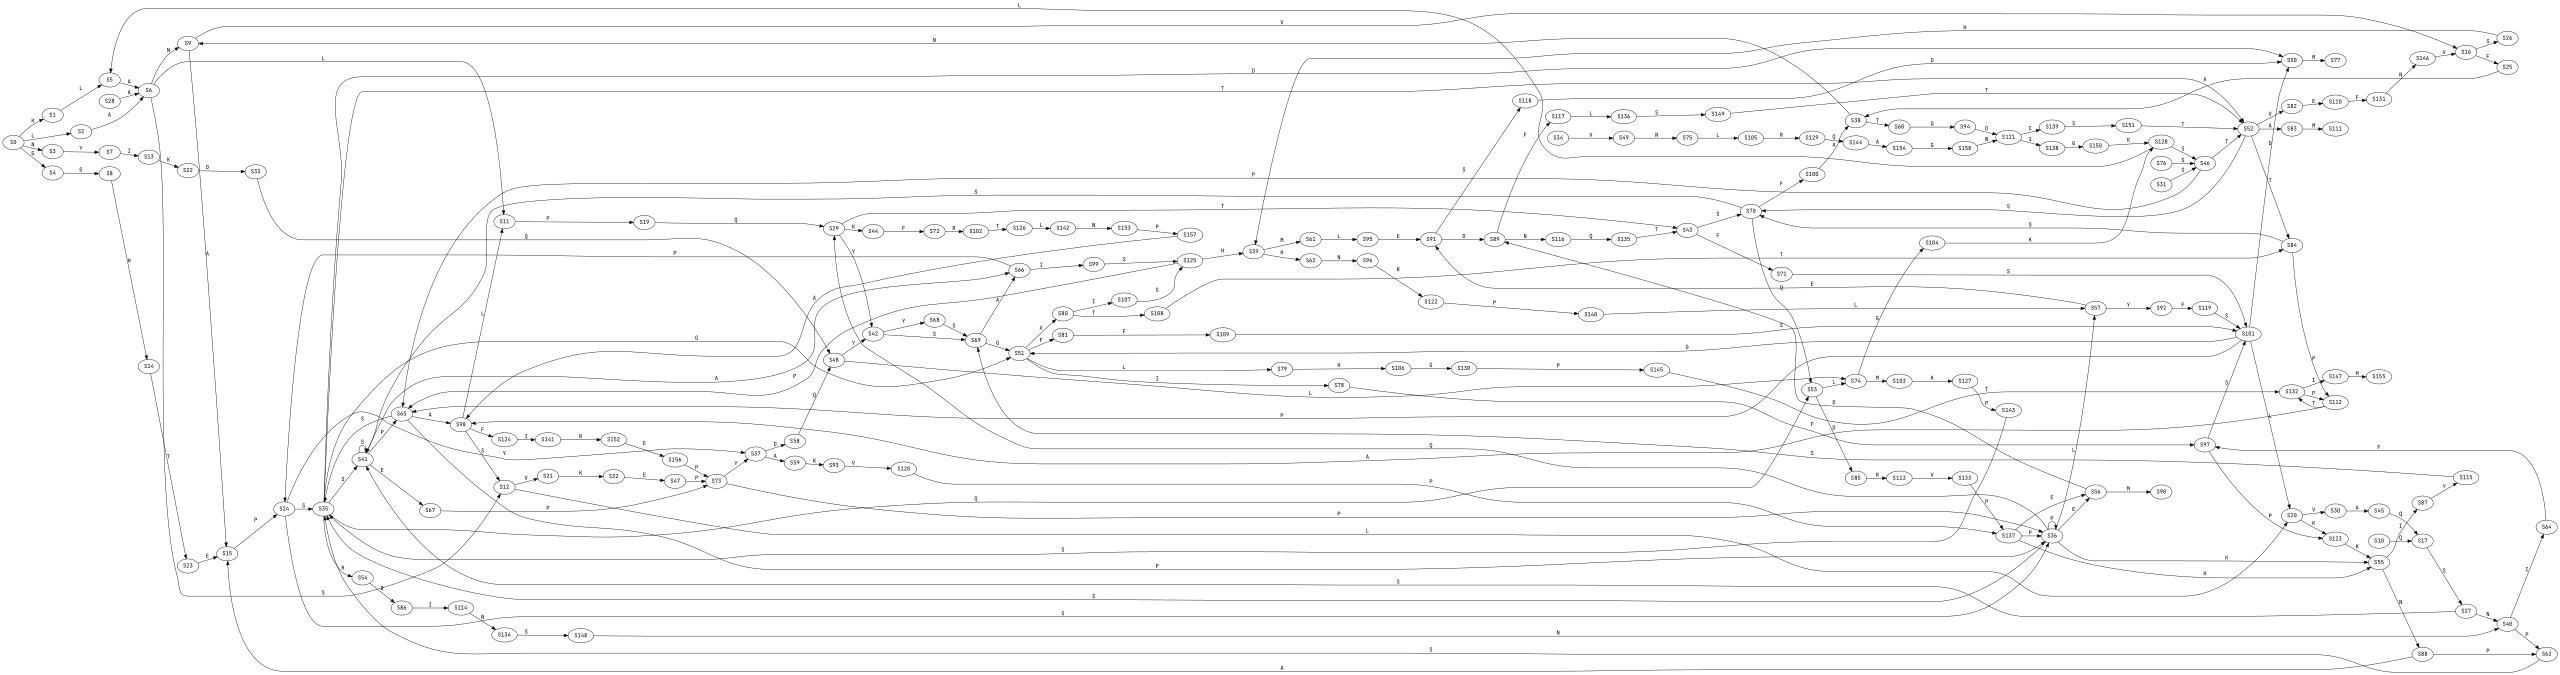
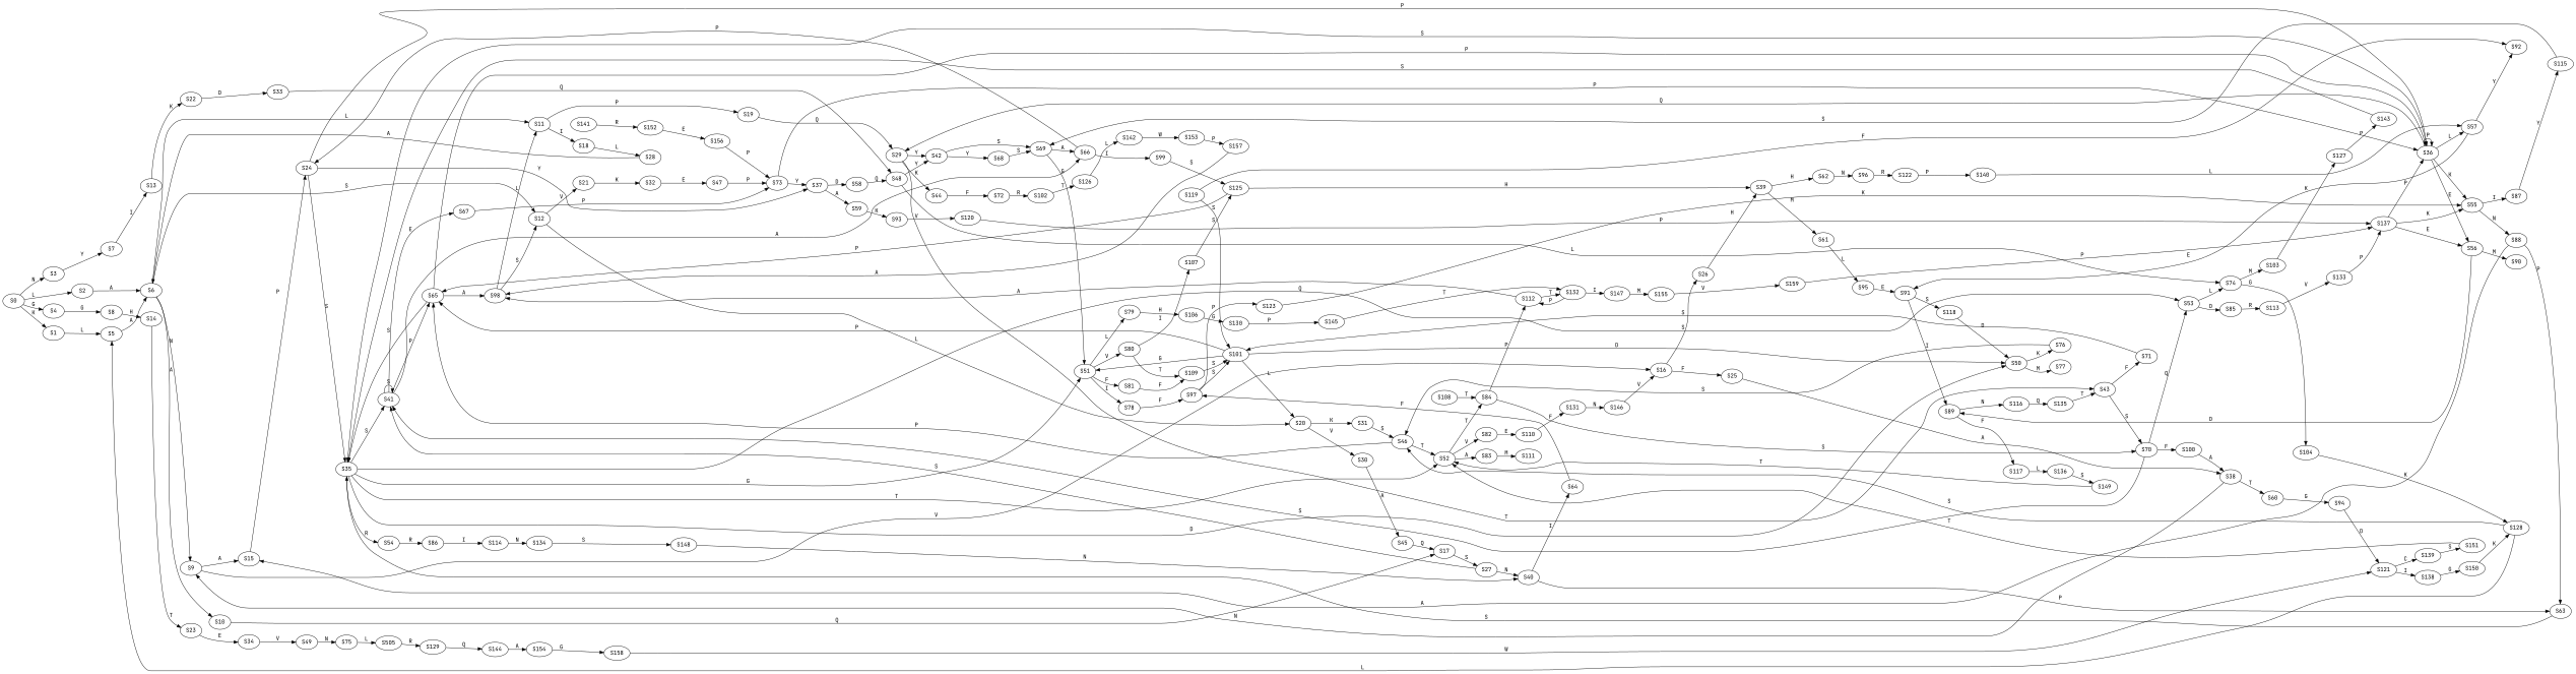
  strict digraph {
    fontname="JetBrains Mono"
    rankdir=LR
    node [fontname="JetBrains Mono"]
    edge [fontname="JetBrains Mono"]
    S0
    S1
    S2
    S3
    S4
    S5
    S6
    S7
    S8
    S9
    S10
    S11
    S12
    S13
    S14
    S15
    S16
    S17
+   S18
    S19
    S20
    S21
    S22
    S23
    S24
    S25
    S26
    S27
    S28
    S29
    S30
    S31
    S32
    S33
    S34
    S35
    S36
    S37
    S38
    S39
    S40
    S41
    S42
    S43
    S44
    S45
    S46
    S47
    S48
    S49
    S50
    S51
    S52
    S53
    S54
    S55
    S56
    S57
    S58
    S59
    S60
    S61
    S62
    S63
    S64
    S65
    S66
    S67
    S68
    S69
    S70
    S71
    S72
    S73
    S74
    S75
    S76
    S77
    S78
    S79
    S80
    S81
    S82
    S83
    S84
    S85
    S86
    S87
    S88
    S89
    S90
    S91
    S92
    S93
    S94
    S95
    S96
    S97
    S98
    S99
    S100
    S101
    S102
    S103
    S104
-   S105
+   S105 [label=S505]
    S106
    S107
    S108
    S109
    S110
    S111
    S112
    S113
    S114
    S115
    S116
    S117
    S118
    S119
    S120
    S121
    S122
    S123
-   S124
    S125
    S126
    S127
    S128
    S129
    S130
    S131
    S132
    S133
    S134
    S135
    S136
    S137
    S138
    S139
    S140
    S141
    S142
    S143
    S144
    S145
    S146
    S147
    S148
    S149
    S150
    S151
    S152
    S153
    S154
    S155
    S156
    S157
    S158
+   S159
    S0 -> S1 [label=K]
    S0 -> S2 [label=L]
    S0 -> S3 [label=N]
    S0 -> S4 [label=G]
    S1 -> S5 [label=L]
    S2 -> S6 [label=A]
    S3 -> S7 [label=Y]
    S4 -> S8 [label=G]
    S5 -> S6 [label=A]
    S6 -> S9 [label=N]
+   S6 -> S10 [label=A]
    S6 -> S11 [label=L]
    S6 -> S12 [label=S]
    S7 -> S13 [label=I]
    S8 -> S14 [label=H]
    S9 -> S15 [label=A]
    S9 -> S16 [label=V]
    S10 -> S17 [label=Q]
+   S11 -> S18 [label=I]
    S11 -> S19 [label=P]
    S12 -> S20 [label=L]
    S12 -> S21 [label=V]
    S13 -> S22 [label=K]
    S14 -> S23 [label=T]
    S15 -> S24 [label=P]
    S16 -> S25 [label=F]
    S16 -> S26 [label=S]
    S17 -> S27 [label=S]
+   S18 -> S28 [label=L]
    S19 -> S29 [label=Q]
    S20 -> S30 [label=V]
-   S20 -> S123 [label=K]
+   S20 -> S31 [label=K]
    S21 -> S32 [label=K]
    S22 -> S33 [label=D]
-   S23 -> S15 [label=E]
+   S23 -> S34 [label=E]
    S24 -> S35 [label=S]
-   S24 -> S36 [label=S]
+   S24 -> S36 [label=P]
    S24 -> S37 [label=Y]
    S25 -> S38 [label=A]
    S26 -> S39 [label=H]
    S27 -> S40 [label=N]
    S27 -> S41 [label=S]
    S28 -> S6 [label=A]
    S29 -> S42 [label=Y]
    S29 -> S43 [label=T]
    S29 -> S44 [label=K]
    S30 -> S45 [label=A]
    S31 -> S46 [label=S]
    S32 -> S47 [label=E]
    S33 -> S48 [label=Q]
    S34 -> S49 [label=V]
    S35 -> S41 [label=S]
    S35 -> S50 [label=D]
    S35 -> S51 [label=G]
    S35 -> S52 [label=T]
    S35 -> S53 [label=Q]
    S35 -> S54 [label=R]
    S36 -> S29 [label=Q]
    S36 -> S35 [label=S]
    S36 -> S36 [label=P]
    S36 -> S55 [label=K]
    S36 -> S56 [label=E]
    S36 -> S57 [label=L]
    S37 -> S58 [label=D]
    S37 -> S59 [label=A]
    S38 -> S9 [label=N]
    S38 -> S60 [label=T]
    S39 -> S61 [label=M]
    S39 -> S62 [label=H]
    S40 -> S63 [label=P]
    S40 -> S64 [label=I]
    S41 -> S41 [label=S]
    S41 -> S65 [label=P]
    S41 -> S66 [label=A]
    S41 -> S67 [label=E]
    S42 -> S68 [label=Y]
    S42 -> S69 [label=S]
    S43 -> S70 [label=S]
    S43 -> S71 [label=F]
    S44 -> S72 [label=F]
    S45 -> S17 [label=Q]
    S46 -> S52 [label=T]
    S46 -> S65 [label=P]
    S47 -> S73 [label=P]
    S48 -> S42 [label=Y]
    S48 -> S74 [label=L]
    S49 -> S75 [label=N]
+   S50 -> S76 [label=K]
    S50 -> S77 [label=M]
    S51 -> S78 [label=I]
    S51 -> S79 [label=L]
    S51 -> S80 [label=V]
    S51 -> S81 [label=F]
-   S52 -> S70 [label=S]
    S52 -> S82 [label=V]
    S52 -> S83 [label=A]
    S52 -> S84 [label=T]
    S53 -> S74 [label=L]
    S53 -> S85 [label=D]
    S54 -> S86 [label=R]
    S55 -> S87 [label=I]
    S55 -> S88 [label=N]
    S56 -> S89 [label=D]
    S56 -> S90 [label=M]
    S57 -> S91 [label=E]
    S57 -> S92 [label=Y]
    S58 -> S48 [label=Q]
    S59 -> S93 [label=K]
    S60 -> S94 [label=G]
    S61 -> S95 [label=L]
    S62 -> S96 [label=N]
    S63 -> S35 [label=S]
    S64 -> S97 [label=F]
    S65 -> S35 [label=S]
    S65 -> S36 [label=P]
    S65 -> S98 [label=A]
    S66 -> S24 [label=P]
    S66 -> S99 [label=I]
    S67 -> S73 [label=P]
    S68 -> S69 [label=S]
    S69 -> S51 [label=G]
    S69 -> S66 [label=A]
    S70 -> S41 [label=S]
    S70 -> S53 [label=Q]
    S70 -> S100 [label=F]
    S71 -> S101 [label=S]
    S72 -> S102 [label=R]
    S73 -> S36 [label=P]
    S73 -> S37 [label=Y]
    S74 -> S103 [label=M]
    S74 -> S104 [label=G]
    S75 -> S105 [label=L]
    S76 -> S46 [label=S]
    S78 -> S97 [label=F]
    S79 -> S106 [label=H]
    S80 -> S107 [label=I]
-   S80 -> S108 [label=T]
+   S80 -> S109 [label=T]
    S81 -> S109 [label=F]
    S82 -> S110 [label=E]
    S83 -> S111 [label=M]
    S84 -> S70 [label=S]
    S84 -> S112 [label=P]
    S85 -> S113 [label=R]
    S86 -> S114 [label=I]
    S87 -> S115 [label=Y]
    S88 -> S15 [label=A]
    S88 -> S63 [label=P]
    S89 -> S116 [label=N]
    S89 -> S117 [label=F]
-   S91 -> S89 [label=D]
+   S91 -> S89 [label=I]
    S91 -> S118 [label=S]
-   S92 -> S119 [label=F]
+   S119 -> S92 [label=F]
    S93 -> S120 [label=V]
    S94 -> S121 [label=D]
    S95 -> S91 [label=E]
    S96 -> S122 [label=R]
    S97 -> S101 [label=S]
    S97 -> S123 [label=P]
    S98 -> S11 [label=L]
    S98 -> S12 [label=S]
-   S98 -> S124 [label=F]
    S99 -> S125 [label=S]
    S100 -> S38 [label=A]
    S101 -> S20 [label=L]
    S101 -> S50 [label=D]
    S101 -> S51 [label=G]
    S101 -> S65 [label=P]
    S102 -> S126 [label=T]
    S103 -> S127 [label=K]
    S104 -> S128 [label=K]
    S105 -> S129 [label=R]
    S106 -> S130 [label=G]
    S107 -> S125 [label=S]
    S108 -> S84 [label=T]
    S109 -> S101 [label=S]
    S110 -> S131 [label=F]
    S112 -> S98 [label=A]
    S112 -> S132 [label=T]
    S113 -> S133 [label=V]
    S114 -> S134 [label=N]
    S115 -> S69 [label=S]
    S116 -> S135 [label=Q]
    S117 -> S136 [label=L]
    S118 -> S50 [label=D]
    S119 -> S101 [label=S]
    S120 -> S137 [label=P]
    S121 -> S138 [label=I]
    S121 -> S139 [label=C]
    S122 -> S140 [label=P]
    S123 -> S55 [label=K]
-   S124 -> S141 [label=I]
    S125 -> S39 [label=H]
    S125 -> S65 [label=P]
    S126 -> S142 [label=L]
    S127 -> S143 [label=P]
    S128 -> S5 [label=L]
    S128 -> S46 [label=S]
    S129 -> S144 [label=Q]
    S130 -> S145 [label=P]
    S131 -> S146 [label=N]
    S132 -> S112 [label=P]
    S132 -> S147 [label=I]
    S133 -> S137 [label=P]
    S134 -> S148 [label=S]
    S135 -> S43 [label=T]
    S136 -> S149 [label=S]
    S137 -> S36 [label=P]
    S137 -> S55 [label=K]
    S137 -> S56 [label=E]
    S138 -> S150 [label=G]
    S139 -> S151 [label=S]
    S140 -> S57 [label=L]
    S141 -> S152 [label=R]
    S142 -> S153 [label=W]
    S143 -> S35 [label=S]
    S144 -> S154 [label=A]
    S145 -> S132 [label=T]
    S146 -> S16 [label=V]
    S147 -> S155 [label=M]
    S148 -> S40 [label=N]
    S149 -> S52 [label=T]
    S150 -> S128 [label=K]
    S151 -> S52 [label=T]
    S152 -> S156 [label=E]
    S153 -> S157 [label=P]
    S154 -> S158 [label=G]
+   S155 -> S159 [label=V]
    S156 -> S73 [label=P]
    S157 -> S98 [label=A]
    S158 -> S121 [label=W]
+   S159 -> S137 [label=P]
  }
